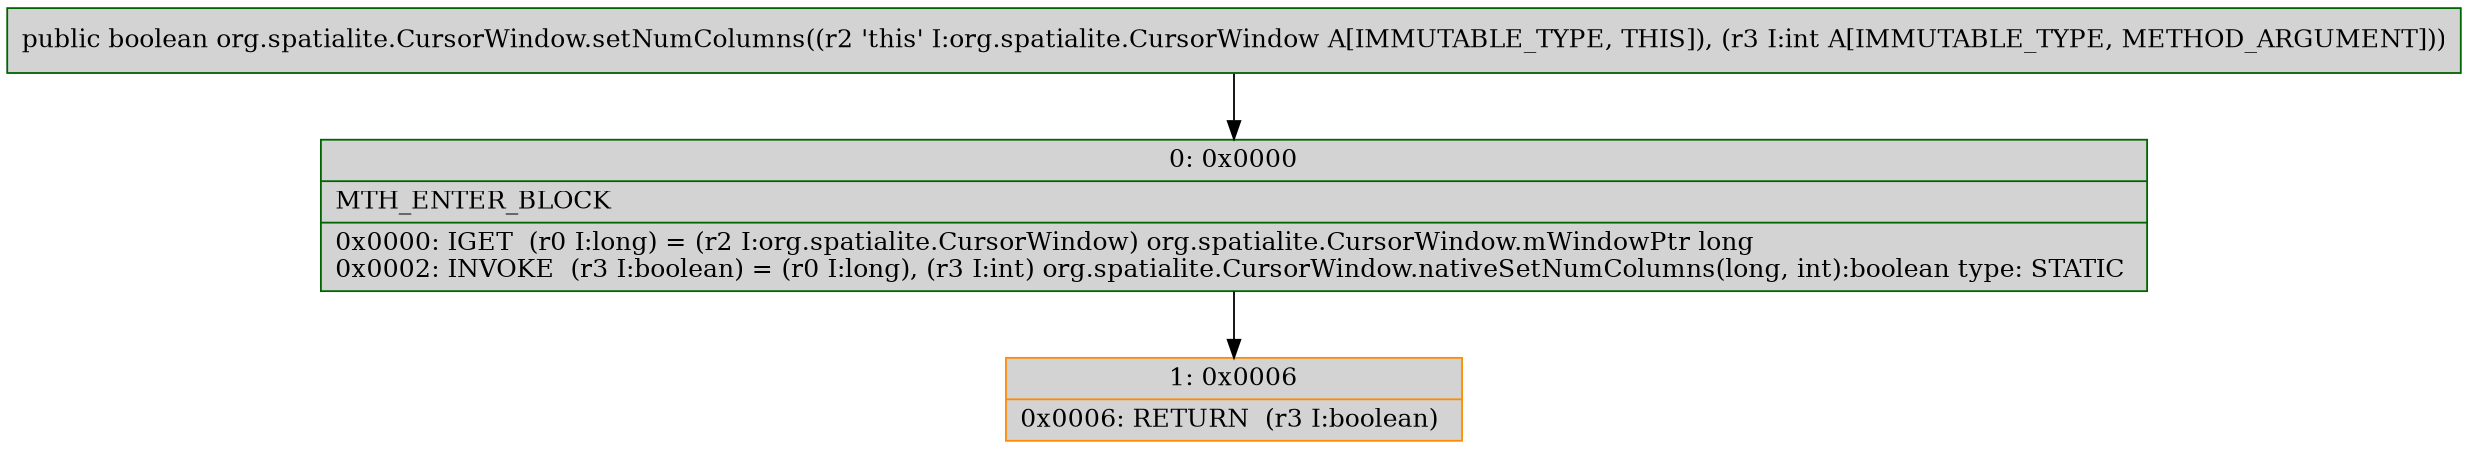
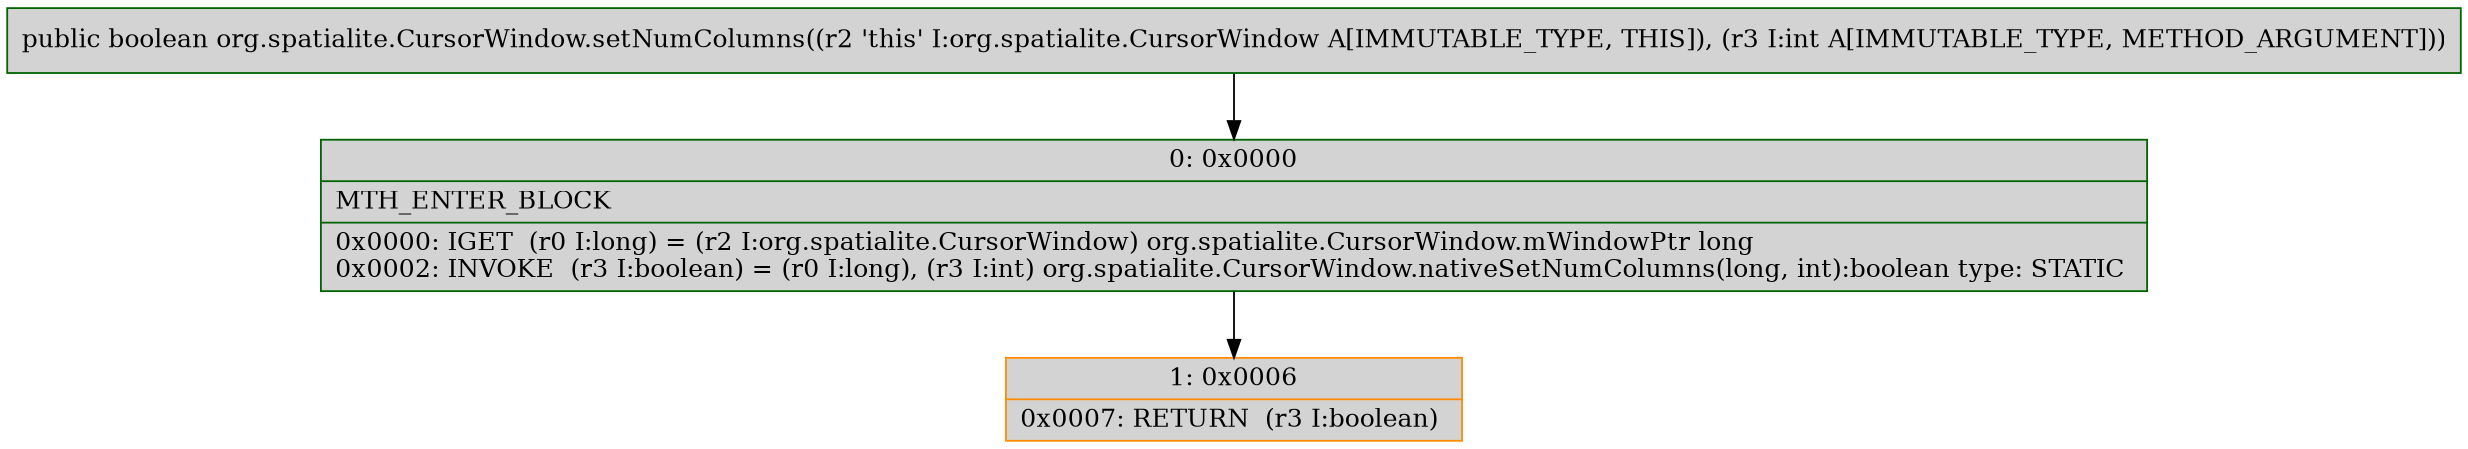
  digraph {
    node [shape=record style=filled fillcolor=lightgrey color=darkgreen]
    n1 [label="{0\:\ 0x0000|MTH_ENTER_BLOCK\l|0x0000: IGET  (r0 I:long) = (r2 I:org.spatialite.CursorWindow) org.spatialite.CursorWindow.mWindowPtr long \l0x0002: INVOKE  (r3 I:boolean) = (r0 I:long), (r3 I:int) org.spatialite.CursorWindow.nativeSetNumColumns(long, int):boolean type: STATIC \l}"]
-   n2 [label="{1\:\ 0x0006|0x0006: RETURN  (r3 I:boolean) \l}" color=darkorange]
+   n2 [label="{1\:\ 0x0006|0x0007: RETURN  (r3 I:boolean) \l}" color=darkorange]
    n3 [label="{public boolean org.spatialite.CursorWindow.setNumColumns((r2 'this' I:org.spatialite.CursorWindow A[IMMUTABLE_TYPE, THIS]), (r3 I:int A[IMMUTABLE_TYPE, METHOD_ARGUMENT])) }"]
    n1 -> n2
    n3 -> n1
  }
